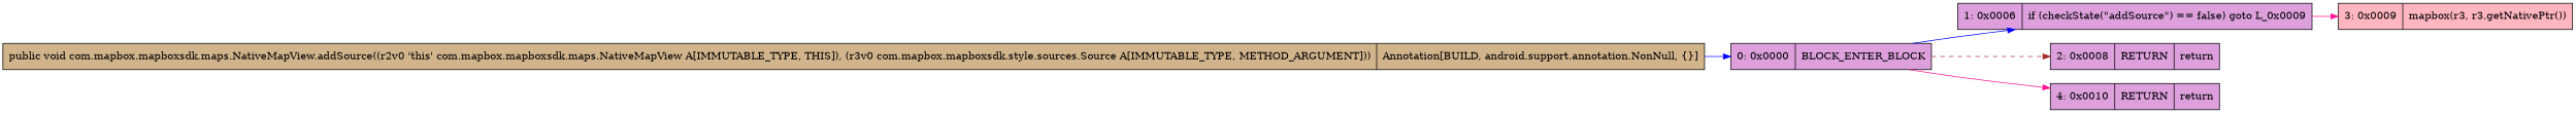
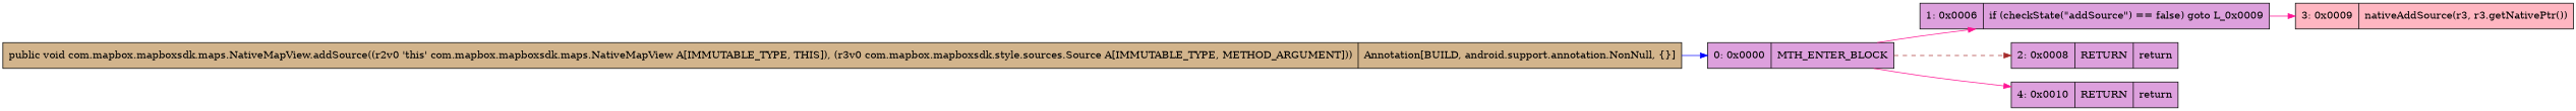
  digraph {
    rankdir=LR
    node [fillcolor=plum shape=record style=filled]
    edge [color=blue]
-   n1 [label="{0\:\ 0x0000|BLOCK_ENTER_BLOCK\l}"]
+   n1 [label="{0\:\ 0x0000|MTH_ENTER_BLOCK\l}"]
    n2 [label="{1\:\ 0x0006|if (checkState(\"addSource\") == false) goto L_0x0009\l}"]
    n3 [label="{2\:\ 0x0008|RETURN\l|return\l}"]
    n4 [label="{4\:\ 0x0010|RETURN\l|return\l}"]
-   n5 [fillcolor=lightpink label="{3\:\ 0x0009|mapbox(r3, r3.getNativePtr())\l}"]
+   n5 [fillcolor=lightpink label="{3\:\ 0x0009|nativeAddSource(r3, r3.getNativePtr())\l}"]
    n6 [fillcolor=tan label="{public void com.mapbox.mapboxsdk.maps.NativeMapView.addSource((r2v0 'this' com.mapbox.mapboxsdk.maps.NativeMapView A[IMMUTABLE_TYPE, THIS]), (r3v0 com.mapbox.mapboxsdk.style.sources.Source A[IMMUTABLE_TYPE, METHOD_ARGUMENT]))  | Annotation[BUILD, android.support.annotation.NonNull, \{\}]\l}"]
-   n1 -> n2
+   n1 -> n2 [color=deeppink]
    n1 -> n3 [color=brown style=dashed]
    n1 -> n4 [color=deeppink]
    n2 -> n5 [color=deeppink]
    n6 -> n1
  }
